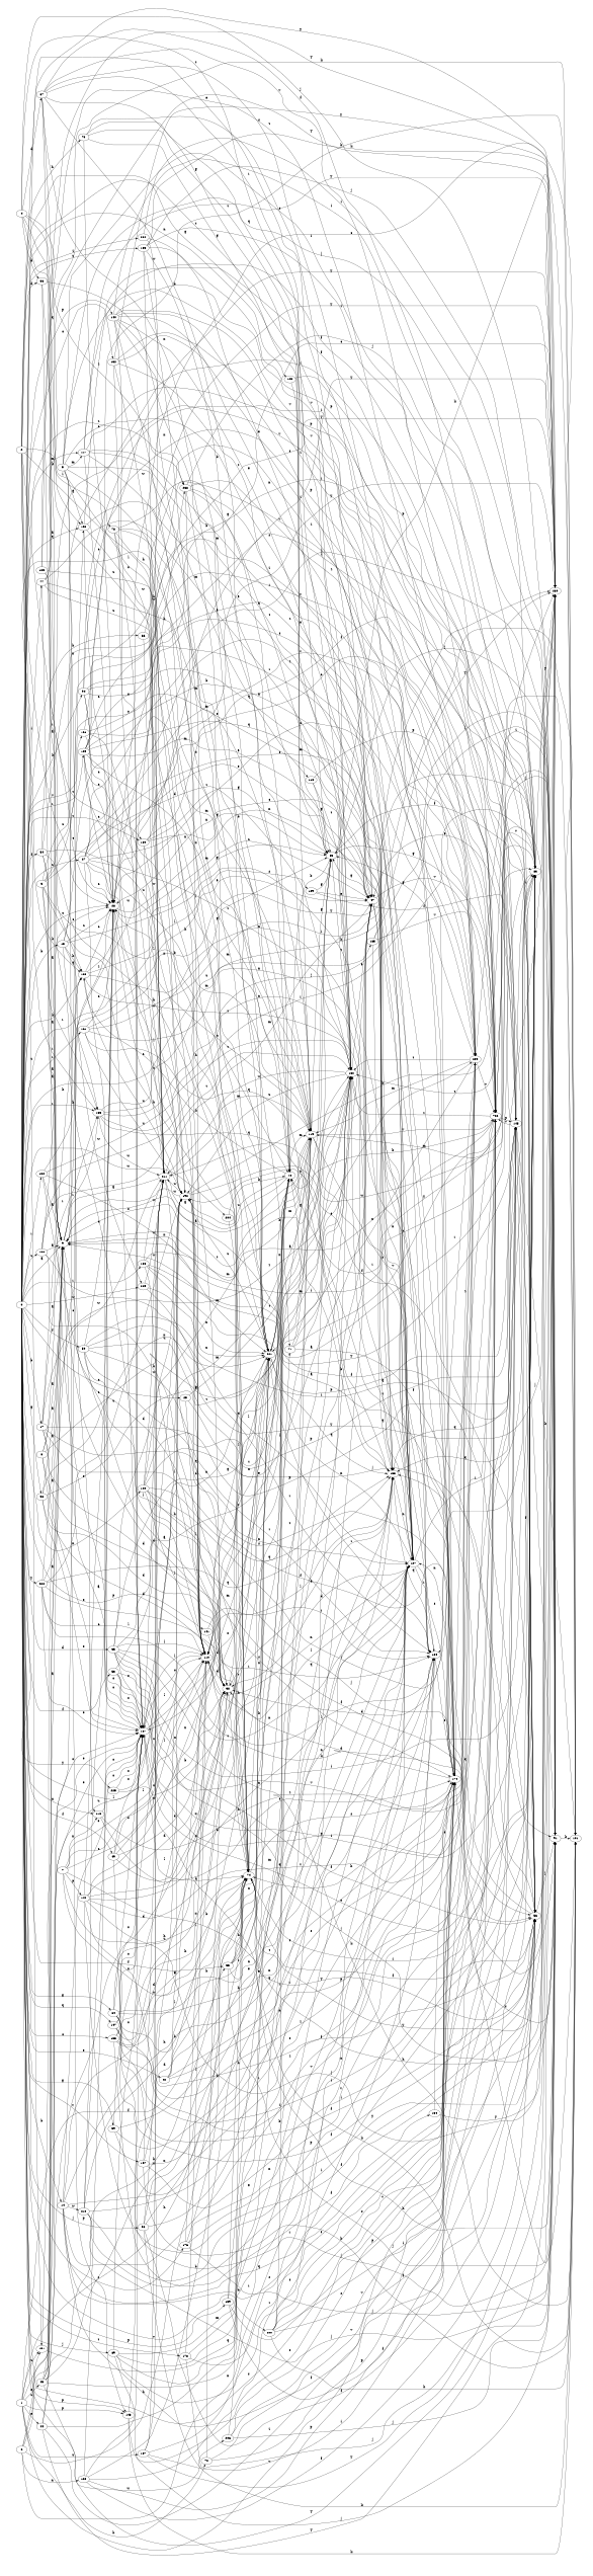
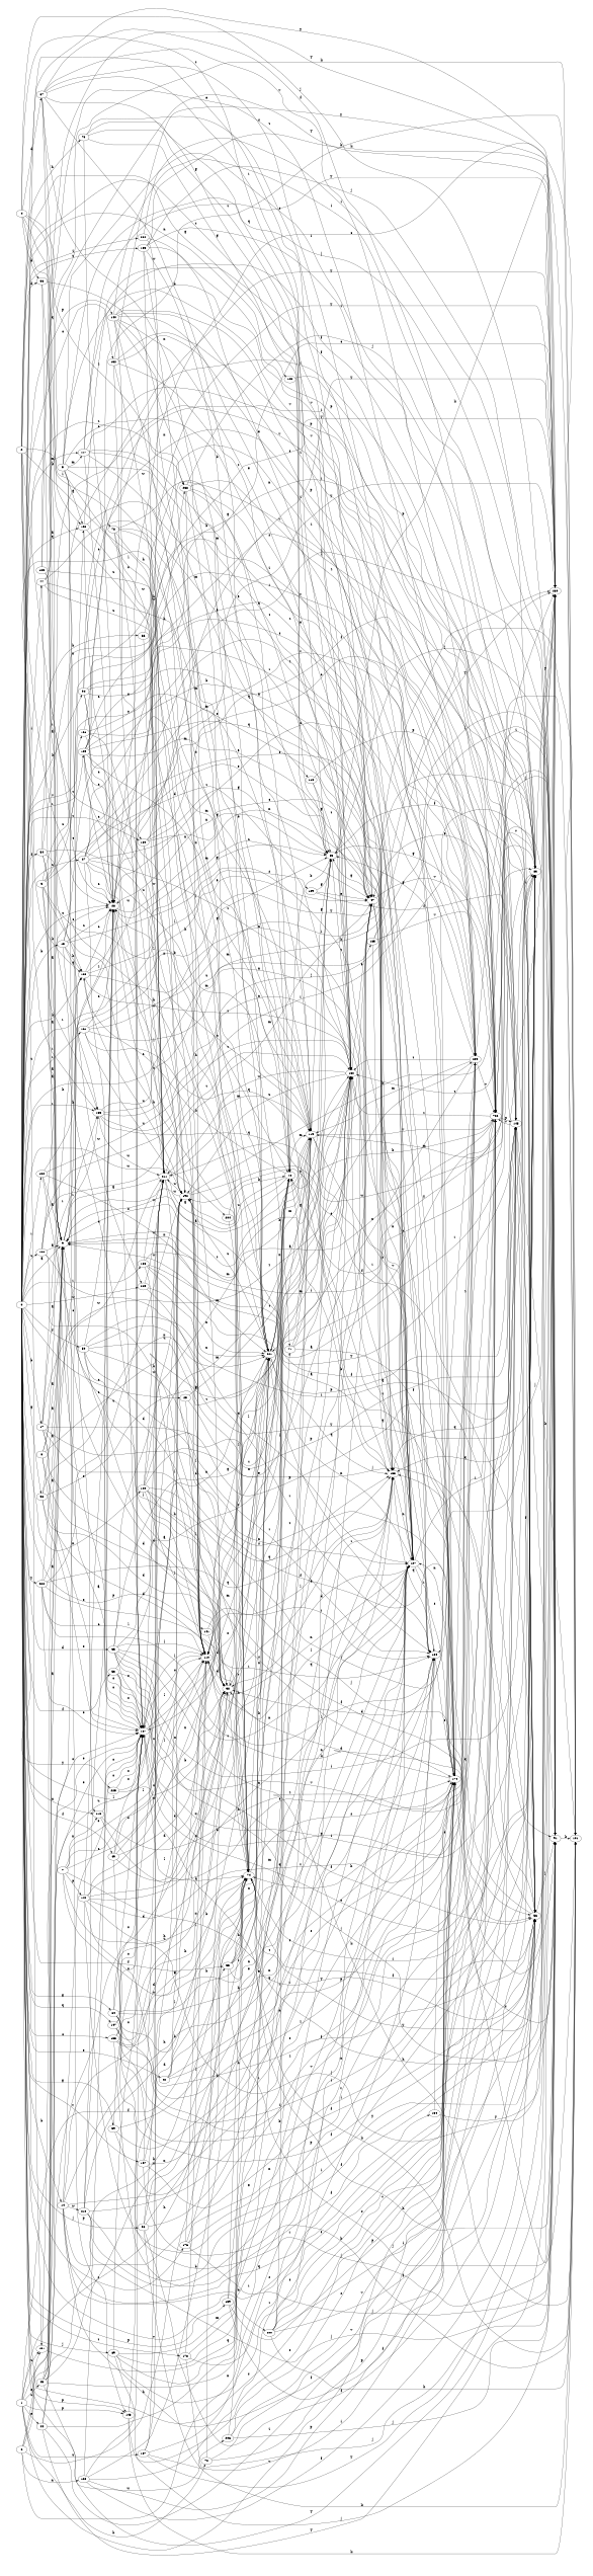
  strict digraph {
    rankdir=LR
    0
    9
    13
    14
    17
    25
    27
    28
    35
    42
    49
    50
    53
    54
    55
    58
    59
    64
    66
    71
    77
    89
    90
    94
    100
    109
    110
    117
    120
    125
    132
    133
    139
    140
    141
    143
    147
    153
    156
    159
    161
    162
    163
    174
    176
    178
    180
    183
    185
    186
    197
    198
    200
    204
    206
    209
    219
    222
    225
    230
    234
    238
    182
    83
    38
    91
    137
    74
    56
    154
    164
    210
    239
    145
    n75 [label=702]
    47
    65
    119
    127
    192
    101
    155
    221
    18
    211
    165
    1
    44
    45
    72
    187
    191
    2
    36
    73
    78
    3
    4
    37
    5
    118
    6
    126
    7
    144
    8
    0 -> 9 [label=a]
    0 -> 13 [label=b]
    0 -> 14 [label=b]
    0 -> 17 [label=b]
    0 -> 25 [label=c]
    0 -> 27 [label=c]
    0 -> 28 [label=c]
    0 -> 35 [label=d]
    0 -> 42 [label=e]
    0 -> 49 [label=f]
    0 -> 50 [label=f]
    0 -> 53 [label=f]
    0 -> 54 [label=f]
    0 -> 55 [label=f]
    0 -> 58 [label=g]
    0 -> 59 [label=g]
    0 -> 64 [label=g]
    0 -> 66 [label=h]
    0 -> 71 [label=h]
    0 -> 77 [label=i]
    0 -> 89 [label=j]
    0 -> 90 [label=j]
    0 -> 94 [label=k]
    0 -> 100 [label=k]
    0 -> 109 [label=l]
    0 -> 110 [label=l]
    0 -> 117 [label=m]
    0 -> 120 [label=n]
    0 -> 125 [label=n]
    0 -> 132 [label=o]
    0 -> 133 [label=o]
    0 -> 139 [label=p]
    0 -> 140 [label=p]
    0 -> 141 [label=p]
    0 -> 143 [label=p]
    0 -> 147 [label=q]
    0 -> 153 [label=q]
    0 -> 156 [label=r]
    0 -> 159 [label=r]
    0 -> 161 [label=r]
    0 -> 162 [label=r]
    0 -> 163 [label=r]
    0 -> 174 [label=s]
    0 -> 176 [label=t]
    0 -> 178 [label=t]
    0 -> 180 [label=t]
    0 -> 183 [label=u]
    0 -> 185 [label=u]
    0 -> 186 [label=u]
    0 -> 197 [label=v]
    0 -> 198 [label=v]
    0 -> 200 [label=v]
    0 -> 204 [label=w]
    0 -> 206 [label=w]
    0 -> 209 [label=w]
    0 -> 219 [label=x]
    0 -> 222 [label=y]
    0 -> 225 [label=y]
    0 -> 230 [label=y]
    0 -> 234 [label=z]
    0 -> 238 [label=z]
    9 -> 100 [label=k]
    9 -> 153 [label=q]
    9 -> 163 [label=r]
    9 -> 182 [label=t]
    9 -> 83 [label=i]
    9 -> 38 [label=d]
    13 -> 28 [label=c]
    13 -> 100 [label=k]
    13 -> 110 [label=l]
    13 -> 174 [label=s]
    13 -> 209 [label=w]
    13 -> 230 [label=y]
    13 -> 91 [label=j]
    14 -> 174 [label=s]
    14 -> 38 [label=d]
    14 -> 137 [label=o]
    14 -> 74 [label=h]
    14 -> 56 [label=f]
    14 -> 154 [label=q]
    14 -> 164 [label=r]
    14 -> 210 [label=w]
    14 -> 239 [label=z]
    17 -> 9 [label=a]
    17 -> 100 [label=k]
    17 -> 174 [label=s]
    17 -> 38 [label=d]
    17 -> 137 [label=o]
    17 -> 56 [label=f]
    17 -> 239 [label=z]
    17 -> 145 [label=p]
    25 -> 110 [label=l]
    25 -> 182 [label=t]
    25 -> 91 [label=j]
    27 -> 28 [label=c]
    27 -> 110 [label=l]
    27 -> 174 [label=s]
    27 -> 182 [label=t]
    27 -> 83 [label=i]
    27 -> 137 [label=o]
    27 -> 239 [label=z]
    27 -> n75 [label=v]
    27 -> 47 [label=e]
    27 -> 65 [label=g]
    27 -> 119 [label=m]
    28 -> 137 [label=o]
    28 -> 127 [label=n]
    28 -> 192 [label=u]
    35 -> 110 [label=l]
    35 -> 182 [label=t]
    35 -> 83 [label=i]
    35 -> 91 [label=j]
    35 -> 137 [label=o]
    35 -> 56 [label=f]
    35 -> 65 [label=g]
    35 -> 119 [label=m]
    35 -> 127 [label=n]
    35 -> 101 [label=k]
    42 -> 174 [label=s]
    42 -> 74 [label=h]
    42 -> 145 [label=p]
    42 -> 192 [label=u]
    42 -> 155 [label=q]
    49 -> 110 [label=l]
    49 -> 38 [label=d]
    49 -> 137 [label=o]
    49 -> n75 [label=v]
    49 -> 192 [label=u]
    49 -> 221 [label=x]
    50 -> 28 [label=c]
    50 -> 230 [label=y]
    50 -> 83 [label=i]
    50 -> 137 [label=o]
    50 -> 74 [label=h]
    50 -> 164 [label=r]
    50 -> 145 [label=p]
    50 -> 127 [label=n]
    53 -> 83 [label=i]
    53 -> 137 [label=o]
    53 -> 145 [label=p]
    53 -> n75 [label=v]
    53 -> 119 [label=m]
    54 -> 9 [label=a]
    54 -> 137 [label=o]
    54 -> 74 [label=h]
    54 -> 239 [label=z]
    54 -> n75 [label=v]
    54 -> 221 [label=x]
    55 -> 182 [label=t]
    55 -> 91 [label=j]
    55 -> 74 [label=h]
    55 -> 127 [label=n]
    55 -> 155 [label=q]
    55 -> 221 [label=x]
    55 -> 18 [label=b]
    58 -> 9 [label=a]
    58 -> 182 [label=t]
    58 -> 38 [label=d]
    58 -> 137 [label=o]
    58 -> 221 [label=x]
    59 -> 174 [label=s]
    59 -> 137 [label=o]
    59 -> 164 [label=r]
    59 -> 47 [label=e]
    64 -> 174 [label=s]
    64 -> 182 [label=t]
    64 -> 83 [label=i]
    64 -> 137 [label=o]
    64 -> 56 [label=f]
    64 -> 239 [label=z]
    64 -> 127 [label=n]
    64 -> 221 [label=x]
    66 -> 239 [label=z]
    66 -> 211 [label=w]
    71 -> 56 [label=f]
    71 -> n75 [label=v]
    71 -> 47 [label=e]
    71 -> 119 [label=m]
    77 -> 9 [label=a]
    77 -> 230 [label=y]
    77 -> 47 [label=e]
    77 -> 119 [label=m]
    77 -> 192 [label=u]
    77 -> 101 [label=k]
    89 -> 174 [label=s]
    89 -> 91 [label=j]
    89 -> 137 [label=o]
    89 -> 47 [label=e]
    89 -> 119 [label=m]
    89 -> 127 [label=n]
    90 -> 56 [label=f]
    90 -> 47 [label=e]
    90 -> 127 [label=n]
    90 -> 101 [label=k]
    90 -> 155 [label=q]
    90 -> 211 [label=w]
    94 -> 28 [label=c]
    94 -> 83 [label=i]
    94 -> 164 [label=r]
    94 -> 239 [label=z]
    94 -> 145 [label=p]
    94 -> 155 [label=q]
    94 -> 211 [label=w]
    100 -> 28 [label=c]
    100 -> 230 [label=y]
    100 -> 182 [label=t]
    100 -> 65 [label=g]
    100 -> 127 [label=n]
    100 -> 192 [label=u]
    109 -> 56 [label=f]
    109 -> 47 [label=e]
    109 -> 65 [label=g]
    110 -> 38 [label=d]
    110 -> 137 [label=o]
    110 -> 127 [label=n]
    110 -> 192 [label=u]
    117 -> 28 [label=c]
    117 -> 230 [label=y]
    117 -> 56 [label=f]
    117 -> 164 [label=r]
    117 -> 145 [label=p]
    117 -> 119 [label=m]
    117 -> 127 [label=n]
    120 -> 110 [label=l]
    120 -> 182 [label=t]
    120 -> 83 [label=i]
    120 -> 91 [label=j]
    120 -> 56 [label=f]
    120 -> 47 [label=e]
    120 -> 192 [label=u]
    120 -> 155 [label=q]
    120 -> 211 [label=w]
    125 -> 145 [label=p]
-   125 -> 119 [label=m]
    132 -> 230 [label=y]
    132 -> 182 [label=t]
    132 -> 137 [label=o]
    132 -> 239 [label=z]
    132 -> n75 [label=v]
    132 -> 211 [label=w]
    133 -> 110 [label=l]
    133 -> 137 [label=o]
    133 -> 74 [label=h]
    133 -> 56 [label=f]
    133 -> 18 [label=b]
    139 -> 74 [label=h]
    139 -> 56 [label=f]
    139 -> 145 [label=p]
    139 -> 119 [label=m]
    140 -> 174 [label=s]
    140 -> 83 [label=i]
    140 -> 137 [label=o]
    140 -> 239 [label=z]
    140 -> n75 [label=v]
    140 -> 47 [label=e]
    140 -> 119 [label=m]
    140 -> 127 [label=n]
    140 -> 221 [label=x]
    140 -> 18 [label=b]
    141 -> 38 [label=d]
    141 -> 164 [label=r]
    143 -> 174 [label=s]
    143 -> 38 [label=d]
    143 -> 101 [label=k]
    147 -> 91 [label=j]
    147 -> 137 [label=o]
    147 -> 56 [label=f]
    147 -> 192 [label=u]
    147 -> 221 [label=x]
    153 -> 28 [label=c]
    153 -> 56 [label=f]
    153 -> 47 [label=e]
    153 -> 221 [label=x]
    156 -> 110 [label=l]
    156 -> 230 [label=y]
    156 -> 145 [label=p]
    156 -> 119 [label=m]
    156 -> 221 [label=x]
    156 -> 211 [label=w]
    159 -> 28 [label=c]
    159 -> 110 [label=l]
    159 -> 230 [label=y]
    159 -> 83 [label=i]
    159 -> n75 [label=v]
    159 -> 47 [label=e]
    159 -> 119 [label=m]
    159 -> 127 [label=n]
    159 -> 192 [label=u]
    159 -> 101 [label=k]
    159 -> 155 [label=q]
    161 -> 28 [label=c]
    161 -> 230 [label=y]
    161 -> 83 [label=i]
    161 -> 127 [label=n]
    161 -> 192 [label=u]
    161 -> 155 [label=q]
    162 -> 9 [label=a]
    162 -> 38 [label=d]
    162 -> 91 [label=j]
    162 -> 47 [label=e]
    162 -> 221 [label=x]
    163 -> 182 [label=t]
    163 -> 65 [label=g]
    163 -> 127 [label=n]
    163 -> 101 [label=k]
    163 -> 155 [label=q]
    163 -> 211 [label=w]
    174 -> 182 [label=t]
    174 -> 38 [label=d]
    174 -> 74 [label=h]
    174 -> 239 [label=z]
    174 -> 127 [label=n]
    176 -> 110 [label=l]
    176 -> 230 [label=y]
    176 -> 91 [label=j]
    176 -> 74 [label=h]
    176 -> n75 [label=v]
    178 -> 110 [label=l]
    178 -> 174 [label=s]
    178 -> 182 [label=t]
    178 -> 91 [label=j]
    180 -> 230 [label=y]
    180 -> 74 [label=h]
    180 -> 56 [label=f]
    180 -> 65 [label=g]
    180 -> 119 [label=m]
    180 -> 211 [label=w]
    183 -> 230 [label=k]
    183 -> 83 [label=i]
    183 -> 91 [label=j]
    183 -> 145 [label=p]
    183 -> 221 [label=x]
    183 -> 18 [label=b]
    183 -> 211 [label=w]
    185 -> 230 [label=y]
    185 -> 91 [label=j]
    185 -> n75 [label=v]
    185 -> 155 [label=q]
    186 -> 9 [label=a]
    186 -> 28 [label=c]
    186 -> 182 [label=t]
    186 -> 83 [label=i]
    186 -> 74 [label=h]
    186 -> 127 [label=n]
    197 -> 110 [label=l]
    197 -> 83 [label=i]
    197 -> 56 [label=f]
    197 -> 164 [label=r]
    197 -> 211 [label=w]
    198 -> 28 [label=c]
    198 -> 174 [label=s]
    198 -> 230 [label=y]
    198 -> 119 [label=m]
    198 -> 221 [label=h]
    200 -> 174 [label=s]
    200 -> 83 [label=i]
    200 -> 56 [label=f]
    200 -> n75 [label=v]
    200 -> 127 [label=n]
    200 -> 101 [label=k]
    200 -> 18 [label=b]
    204 -> 74 [label=h]
    204 -> 18 [label=b]
    206 -> 174 [label=s]
    206 -> 91 [label=j]
    206 -> 74 [label=h]
    206 -> n75 [label=v]
    209 -> 164 [label=r]
    209 -> 221 [label=x]
    209 -> 211 [label=w]
    219 -> 174 [label=s]
    219 -> 137 [label=o]
    219 -> 239 [label=z]
    222 -> 9 [label=a]
    222 -> 110 [label=l]
    222 -> 137 [label=o]
    222 -> 164 [label=r]
    222 -> 192 [label=u]
    222 -> 101 [label=k]
    222 -> 155 [label=q]
    222 -> 211 [label=w]
    225 -> 110 [label=l]
    225 -> 182 [label=t]
    225 -> 137 [label=o]
    230 -> 28 [label=c]
    230 -> 74 [label=h]
    234 -> 83 [label=i]
    234 -> 47 [label=e]
    234 -> 211 [label=w]
    238 -> 110 [label=l]
    238 -> 182 [label=t]
    238 -> 91 [label=j]
    238 -> 239 [label=z]
    238 -> 127 [label=n]
    238 -> 18 [label=b]
    182 -> 110 [label=l]
    182 -> 47 [label=e]
    182 -> 192 [label=u]
    182 -> 211 [label=w]
    83 -> 9 [label=a]
    83 -> 230 [label=y]
    83 -> 137 [label=o]
    83 -> n75 [label=v]
    83 -> 119 [label=m]
    83 -> 155 [label=q]
    38 -> 74 [label=h]
    38 -> 221 [label=x]
    91 -> 174 [label=s]
    91 -> 182 [label=t]
    91 -> 74 [label=h]
    91 -> 239 [label=z]
    91 -> 101 [label=k]
    91 -> 211 [label=w]
    137 -> 9 [label=a]
    137 -> 110 [label=l]
    137 -> 74 [label=h]
    137 -> 119 [label=m]
    137 -> 101 [label=k]
    137 -> 221 [label=x]
    137 -> 211 [label=w]
    74 -> 9 [label=a]
    74 -> 174 [label=s]
    74 -> 230 [label=y]
    74 -> 83 [label=i]
    74 -> 56 [label=f]
    74 -> 221 [label=x]
    56 -> 9 [label=a]
    56 -> 91 [label=j]
    56 -> 155 [label=q]
    154 -> 174 [label=s]
    154 -> 230 [label=y]
    164 -> 110 [label=l]
    164 -> 174 [label=s]
    164 -> 155 [label=q]
    210 -> 28 [label=c]
    210 -> 83 [label=i]
    210 -> 91 [label=j]
    210 -> 137 [label=o]
    210 -> 74 [label=h]
    210 -> 239 [label=z]
    210 -> 145 [label=p]
    239 -> 28 [label=c]
    239 -> 182 [label=t]
    239 -> 164 [label=r]
    239 -> n75 [label=v]
    239 -> 65 [label=g]
    239 -> 119 [label=m]
    239 -> 221 [label=x]
    145 -> 28 [label=c]
    145 -> 83 [label=i]
    145 -> 91 [label=j]
    145 -> 56 [label=f]
    145 -> n75 [label=v]
    145 -> 47 [label=e]
    145 -> 101 [label=k]
    145 -> 155 [label=q]
    n75 -> 9 [label=a]
    n75 -> 182 [label=t]
    n75 -> 38 [label=d]
    n75 -> 91 [label=j]
    n75 -> 145 [label=p]
    n75 -> 65 [label=g]
    n75 -> 18 [label=b]
    47 -> 28 [label=c]
    47 -> n75 [label=v]
    47 -> 65 [label=g]
    47 -> 127 [label=n]
    47 -> 155 [label=q]
    65 -> 182 [label=t]
    65 -> 91 [label=j]
    65 -> 56 [label=f]
    65 -> 101 [label=k]
    65 -> 18 [label=b]
    119 -> 9 [label=a]
    119 -> 28 [label=c]
    119 -> 174 [label=s]
    119 -> 137 [label=o]
    119 -> 164 [label=r]
    119 -> n75 [label=v]
    119 -> 65 [label=g]
    127 -> 28 [label=c]
    127 -> 110 [label=l]
    127 -> 174 [label=s]
    127 -> 182 [label=t]
    127 -> 83 [label=i]
    127 -> 38 [label=d]
    127 -> 164 [label=r]
    127 -> 192 [label=u]
-   192 -> 110 [label=q]
+   192 -> 110 [label=l]
    192 -> 56 [label=f]
    192 -> 101 [label=k]
    192 -> 211 [label=w]
    101 -> 28 [label=c]
    155 -> 110 [label=l]
    155 -> 38 [label=d]
    155 -> 127 [label=n]
    155 -> 18 [label=b]
    221 -> 110 [label=l]
    221 -> 164 [label=r]
    221 -> 65 [label=g]
    221 -> 119 [label=m]
    221 -> 127 [label=n]
    221 -> 192 [label=u]
    221 -> 155 [label=q]
    221 -> 18 [label=b]
    18 -> 9 [label=a]
    18 -> 100 [label=k]
    18 -> 110 [label=l]
    18 -> 230 [label=y]
    18 -> 119 [label=m]
    18 -> 192 [label=u]
    18 -> 221 [label=x]
    211 -> 9 [label=a]
    211 -> 28 [label=c]
    211 -> 38 [label=d]
    211 -> 56 [label=f]
    211 -> 47 [label=m]
    211 -> 119 [label=m]
    211 -> 192 [label=u]
    165 -> 9 [label=a]
    165 -> 28 [label=c]
    165 -> 230 [label=y]
    165 -> 74 [label=h]
    165 -> 239 [label=z]
    1 -> 55 [label=f]
    1 -> 71 [label=h]
    1 -> 143 [label=p]
    1 -> 137 [label=o]
    1 -> n75 [label=v]
    1 -> 44 [label=e]
    1 -> 45 [label=e]
    1 -> 72 [label=h]
    1 -> 187 [label=u]
    1 -> 191 [label=u]
    44 -> 9 [label=a]
    44 -> 230 [label=y]
    44 -> 137 [label=o]
    44 -> 239 [label=z]
    44 -> 127 [label=n]
    45 -> 9 [label=a]
    45 -> 28 [label=c]
    45 -> 230 [label=y]
    45 -> 38 [label=d]
    45 -> 137 [label=o]
    45 -> 74 [label=h]
    45 -> 164 [label=r]
    45 -> 221 [label=x]
    72 -> 38 [label=d]
    72 -> 145 [label=p]
    72 -> n75 [label=v]
    187 -> 230 [label=y]
    187 -> 83 [label=i]
    187 -> 164 [label=r]
    187 -> 192 [label=u]
    187 -> 211 [label=w]
    191 -> 9 [label=a]
    191 -> 155 [label=q]
    2 -> 28 [label=c]
    2 -> 100 [label=k]
    2 -> 163 [label=r]
    2 -> 180 [label=t]
    2 -> 182 [label=t]
    2 -> 74 [label=h]
    2 -> 47 [label=e]
    2 -> 65 [label=g]
    2 -> 191 [label=u]
    2 -> 36 [label=d]
    2 -> 73 [label=h]
    2 -> 78 [label=i]
    36 -> 9 [label=a]
    36 -> 192 [label=u]
    36 -> 221 [label=x]
    73 -> 28 [label=c]
    73 -> 174 [label=s]
    73 -> 182 [label=t]
    73 -> 65 [label=g]
    73 -> 155 [label=q]
    78 -> 38 [label=d]
    78 -> 137 [label=o]
    78 -> 65 [label=g]
    78 -> 221 [label=x]
    78 -> 18 [label=b]
    78 -> 211 [label=w]
    3 -> 9 [label=a]
    3 -> 163 [label=r]
    3 -> 182 [label=t]
    3 -> 83 [label=i]
    3 -> 74 [label=h]
    3 -> n75 [label=v]
    3 -> 47 [label=e]
    3 -> 18 [label=b]
    4 -> 100 [label=k]
    4 -> 153 [label=q]
    4 -> 163 [label=r]
    4 -> 238 [label=z]
    4 -> 182 [label=t]
    4 -> 91 [label=j]
    4 -> 36 [label=d]
    4 -> 37 [label=d]
    37 -> 9 [label=a]
    37 -> 110 [label=l]
    37 -> 174 [label=s]
    37 -> 56 [label=f]
    37 -> 164 [label=r]
    37 -> n75 [label=v]
    37 -> 65 [label=g]
    37 -> 221 [label=x]
    37 -> 18 [label=b]
    5 -> 117 [label=m]
    5 -> 143 [label=p]
    5 -> 153 [label=q]
    5 -> 174 [label=s]
    5 -> 219 [label=x]
    5 -> 83 [label=i]
    5 -> 91 [label=j]
    5 -> n75 [label=v]
    5 -> 119 [label=m]
    5 -> 118 [label=m]
    118 -> 182 [label=t]
    118 -> 145 [label=p]
    118 -> 65 [label=g]
    6 -> 238 [label=z]
    6 -> 74 [label=h]
    6 -> 127 [label=n]
    6 -> 192 [label=u]
    6 -> 191 [label=u]
    6 -> 126 [label=n]
    126 -> 28 [label=c]
    126 -> 38 [label=d]
    126 -> 56 [label=f]
    126 -> 164 [label=r]
    126 -> 145 [label=p]
    126 -> 18 [label=b]
    7 -> 110 [label=l]
    7 -> 219 [label=x]
    7 -> 230 [label=y]
    7 -> 74 [label=h]
    7 -> 127 [label=n]
    7 -> 221 [label=x]
    7 -> 18 [label=b]
    7 -> 144 [label=p]
    144 -> 28 [label=c]
    144 -> 182 [label=t]
    144 -> 38 [label=d]
    144 -> 91 [label=j]
    144 -> 56 [label=f]
    144 -> n75 [label=v]
    144 -> 127 [label=n]
    144 -> 101 [label=k]
    144 -> 221 [label=x]
    8 -> 9 [label=a]
    8 -> 163 [label=r]
    8 -> 174 [label=s]
    8 -> 38 [label=d]
    8 -> 65 [label=g]
  }
